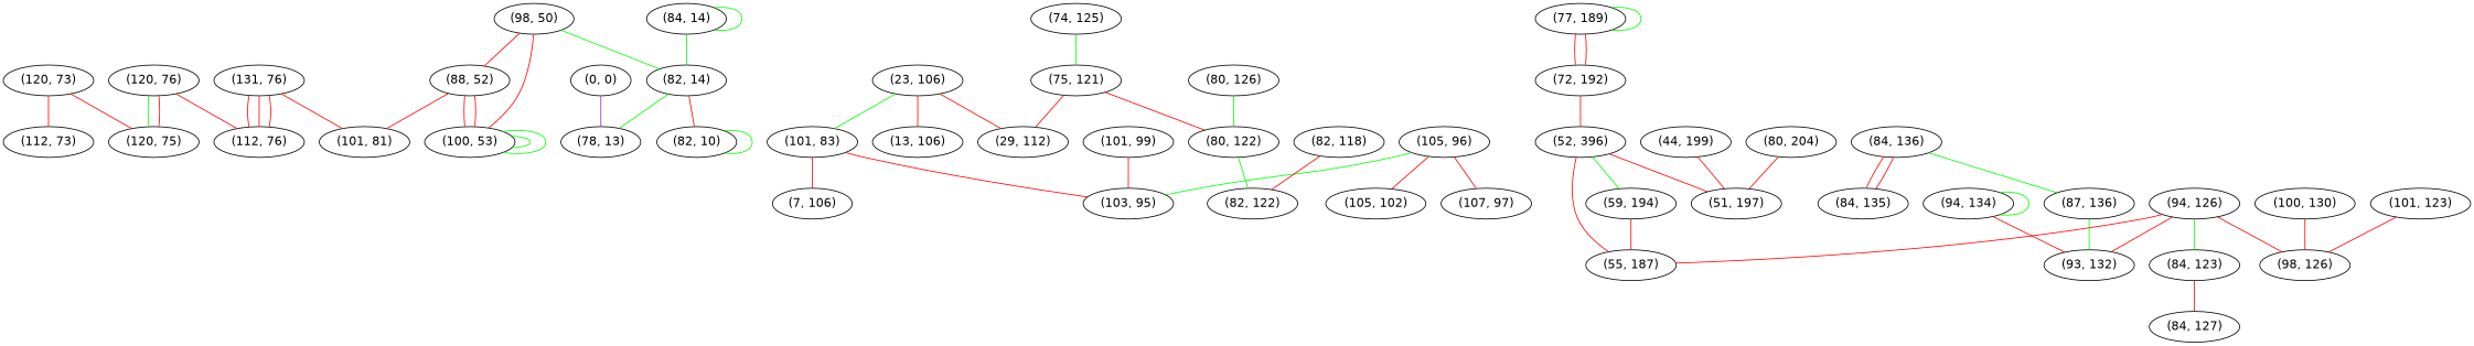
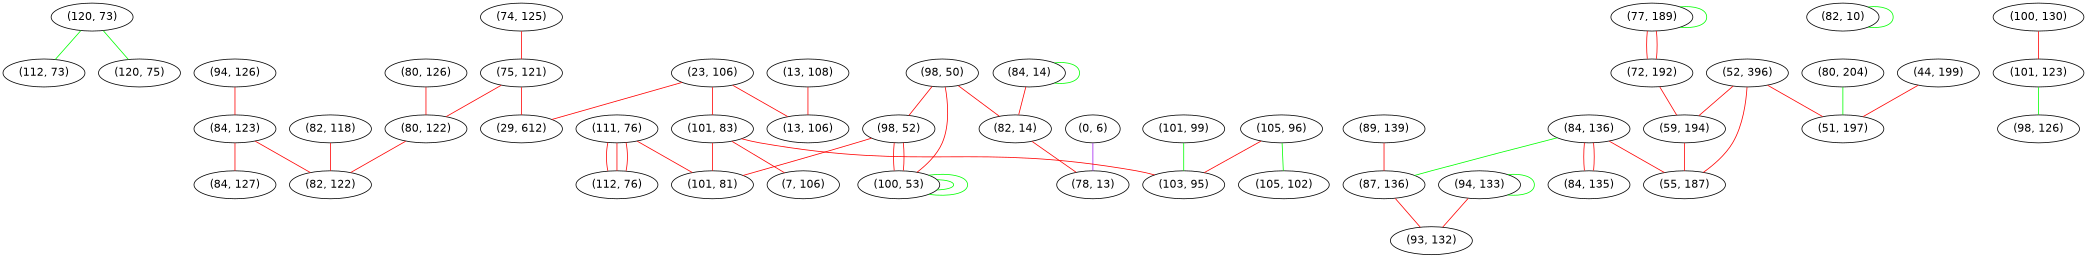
  graph {
    fontname="DejaVu Sans"
    node [fontname="DejaVu Sans"]
    edge [color=red fontname="DejaVu Sans" weight=1]
    "(120, 73)"
    "(112, 73)"
    "(120, 75)"
+   "(13, 108)"
    "(13, 106)"
+   "(89, 139)"
    "(87, 136)"
    "(93, 132)"
    n9 [label="(80, 204)"]
    "(51, 197)"
    "(98, 50)"
    "(82, 14)"
-   "(98, 52)" [label="(88, 52)"]
+   "(98, 52)"
    "(100, 53)"
    "(78, 13)"
    "(82, 10)"
    "(101, 81)"
    "(84, 136)"
    "(84, 135)"
    "(55, 187)"
-   "(0, 0)"
+   "(0, 0)" [label="(0, 6)"]
    "(77, 189)"
    "(72, 192)"
    "(59, 194)"
-   "(120, 76)"
    "(112, 76)"
    "(74, 125)"
    "(75, 121)"
    "(80, 122)"
-   "(29, 112)"
+   "(29, 112)" [label="(29, 612)"]
    "(82, 122)"
    "(84, 14)"
    "(101, 99)"
    "(103, 95)"
-   "(94, 134)"
+   "(94, 134)" [label="(94, 133)"]
    "(105, 96)"
-   "(107, 97)"
    "(105, 102)"
    n39 [label="(52, 396)"]
    "(23, 106)"
    "(101, 83)"
    "(7, 106)"
    "(80, 126)"
    "(44, 199)"
    "(101, 123)"
    "(98, 126)"
    "(100, 130)"
-   "(111, 76)" [label="(131, 76)"]
+   "(111, 76)"
    "(94, 126)"
    "(84, 123)"
    "(84, 127)"
    "(82, 118)"
-   "(120, 73)" -- "(112, 73)"
-   "(120, 73)" -- "(120, 75)"
-   "(87, 136)" -- "(93, 132)" [color=green]
-   n9 -- "(51, 197)"
-   "(98, 50)" -- "(82, 14)" [color=green]
+   "(120, 73)" -- "(112, 73)" [color=green]
+   "(120, 73)" -- "(120, 75)" [color=green]
+   "(13, 108)" -- "(13, 106)"
+   "(89, 139)" -- "(87, 136)"
+   "(87, 136)" -- "(93, 132)"
+   n9 -- "(51, 197)" [color=green]
+   "(98, 50)" -- "(82, 14)"
    "(98, 50)" -- "(98, 52)"
    "(98, 50)" -- "(100, 53)"
-   "(82, 14)" -- "(78, 13)" [color=green]
-   "(82, 14)" -- "(82, 10)"
+   "(82, 14)" -- "(78, 13)"
    "(98, 52)" -- "(100, 53)"
    "(98, 52)" -- "(100, 53)"
    "(98, 52)" -- "(101, 81)"
    "(100, 53)" -- "(100, 53)" [color=green weight=2]
    "(100, 53)" -- "(100, 53)" [color=green weight=2]
    "(82, 10)" -- "(82, 10)" [color=green weight=2]
    "(84, 136)" -- "(87, 136)" [color=green]
    "(84, 136)" -- "(84, 135)"
    "(84, 136)" -- "(84, 135)"
-   "(94, 126)" -- "(55, 187)"
+   "(84, 136)" -- "(55, 187)"
    "(0, 0)" -- "(78, 13)" [color=purple weight=4]
    "(77, 189)" -- "(77, 189)" [color=green weight=2]
    "(77, 189)" -- "(72, 192)"
    "(77, 189)" -- "(72, 192)"
-   "(72, 192)" -- n39
+   "(72, 192)" -- "(59, 194)"
    "(59, 194)" -- "(55, 187)"
-   "(120, 76)" -- "(120, 75)" [color=green weight=2]
-   "(120, 76)" -- "(120, 75)"
-   "(120, 76)" -- "(112, 76)"
-   "(74, 125)" -- "(75, 121)" [color=green]
+   "(74, 125)" -- "(75, 121)"
    "(75, 121)" -- "(80, 122)"
    "(75, 121)" -- "(29, 112)"
-   "(80, 122)" -- "(82, 122)" [color=green]
-   "(84, 14)" -- "(82, 14)" [color=green]
+   "(80, 122)" -- "(82, 122)"
+   "(84, 14)" -- "(82, 14)"
    "(84, 14)" -- "(84, 14)" [color=green weight=2]
-   "(101, 99)" -- "(103, 95)"
+   "(101, 99)" -- "(103, 95)" [color=green]
    "(94, 134)" -- "(93, 132)"
    "(94, 134)" -- "(94, 134)" [color=green weight=2]
-   "(105, 96)" -- "(103, 95)" [color=green]
-   "(105, 96)" -- "(107, 97)"
-   "(105, 96)" -- "(105, 102)"
+   "(105, 96)" -- "(103, 95)"
+   "(105, 96)" -- "(105, 102)" [color=green]
    n39 -- "(51, 197)"
    n39 -- "(55, 187)"
-   n39 -- "(59, 194)" [color=green]
+   n39 -- "(59, 194)"
    "(23, 106)" -- "(13, 106)"
    "(23, 106)" -- "(29, 112)"
-   "(23, 106)" -- "(101, 83)" [color=green]
+   "(23, 106)" -- "(101, 83)"
+   "(101, 83)" -- "(101, 81)"
    "(101, 83)" -- "(103, 95)"
    "(101, 83)" -- "(7, 106)"
-   "(80, 126)" -- "(80, 122)" [color=green]
+   "(80, 126)" -- "(80, 122)"
    "(44, 199)" -- "(51, 197)"
-   "(101, 123)" -- "(98, 126)"
-   "(100, 130)" -- "(98, 126)"
+   "(101, 123)" -- "(98, 126)" [color=green]
+   "(100, 130)" -- "(101, 123)"
    "(111, 76)" -- "(101, 81)"
    "(111, 76)" -- "(112, 76)"
    "(111, 76)" -- "(112, 76)"
    "(111, 76)" -- "(112, 76)"
-   "(94, 126)" -- "(93, 132)"
-   "(94, 126)" -- "(98, 126)"
-   "(94, 126)" -- "(84, 123)" [color=green]
+   "(94, 126)" -- "(84, 123)"
+   "(84, 123)" -- "(82, 122)"
    "(84, 123)" -- "(84, 127)"
    "(82, 118)" -- "(82, 122)"
  }
